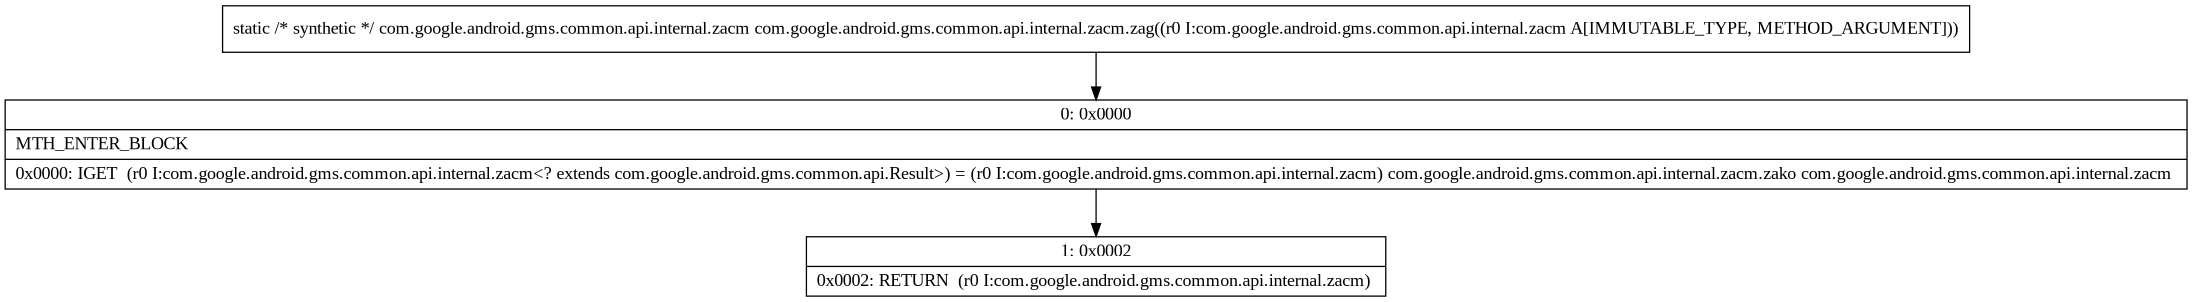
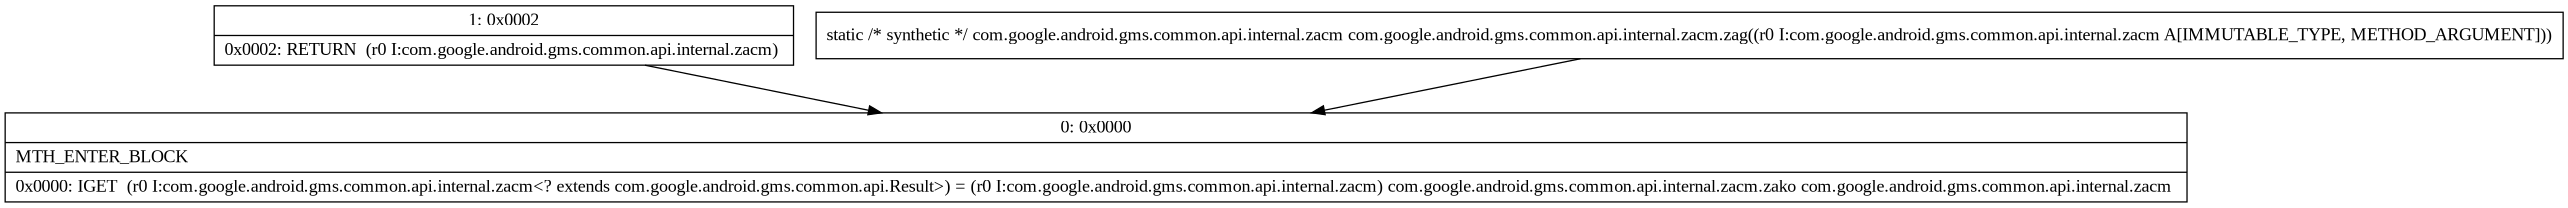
  digraph {
    fontname="Liberation Serif"
    node [shape=record fontname="Liberation Serif"]
    edge [fontname="Liberation Serif"]
    n1 [label="{0\:\ 0x0000|MTH_ENTER_BLOCK\l|0x0000: IGET  (r0 I:com.google.android.gms.common.api.internal.zacm\<? extends com.google.android.gms.common.api.Result\>) = (r0 I:com.google.android.gms.common.api.internal.zacm) com.google.android.gms.common.api.internal.zacm.zako com.google.android.gms.common.api.internal.zacm \l}"]
    n2 [label="{1\:\ 0x0002|0x0002: RETURN  (r0 I:com.google.android.gms.common.api.internal.zacm) \l}"]
    n3 [label="{static \/* synthetic *\/ com.google.android.gms.common.api.internal.zacm com.google.android.gms.common.api.internal.zacm.zag((r0 I:com.google.android.gms.common.api.internal.zacm A[IMMUTABLE_TYPE, METHOD_ARGUMENT])) }"]
-   n1 -> n2
+   n2 -> n1
    n3 -> n1
  }
